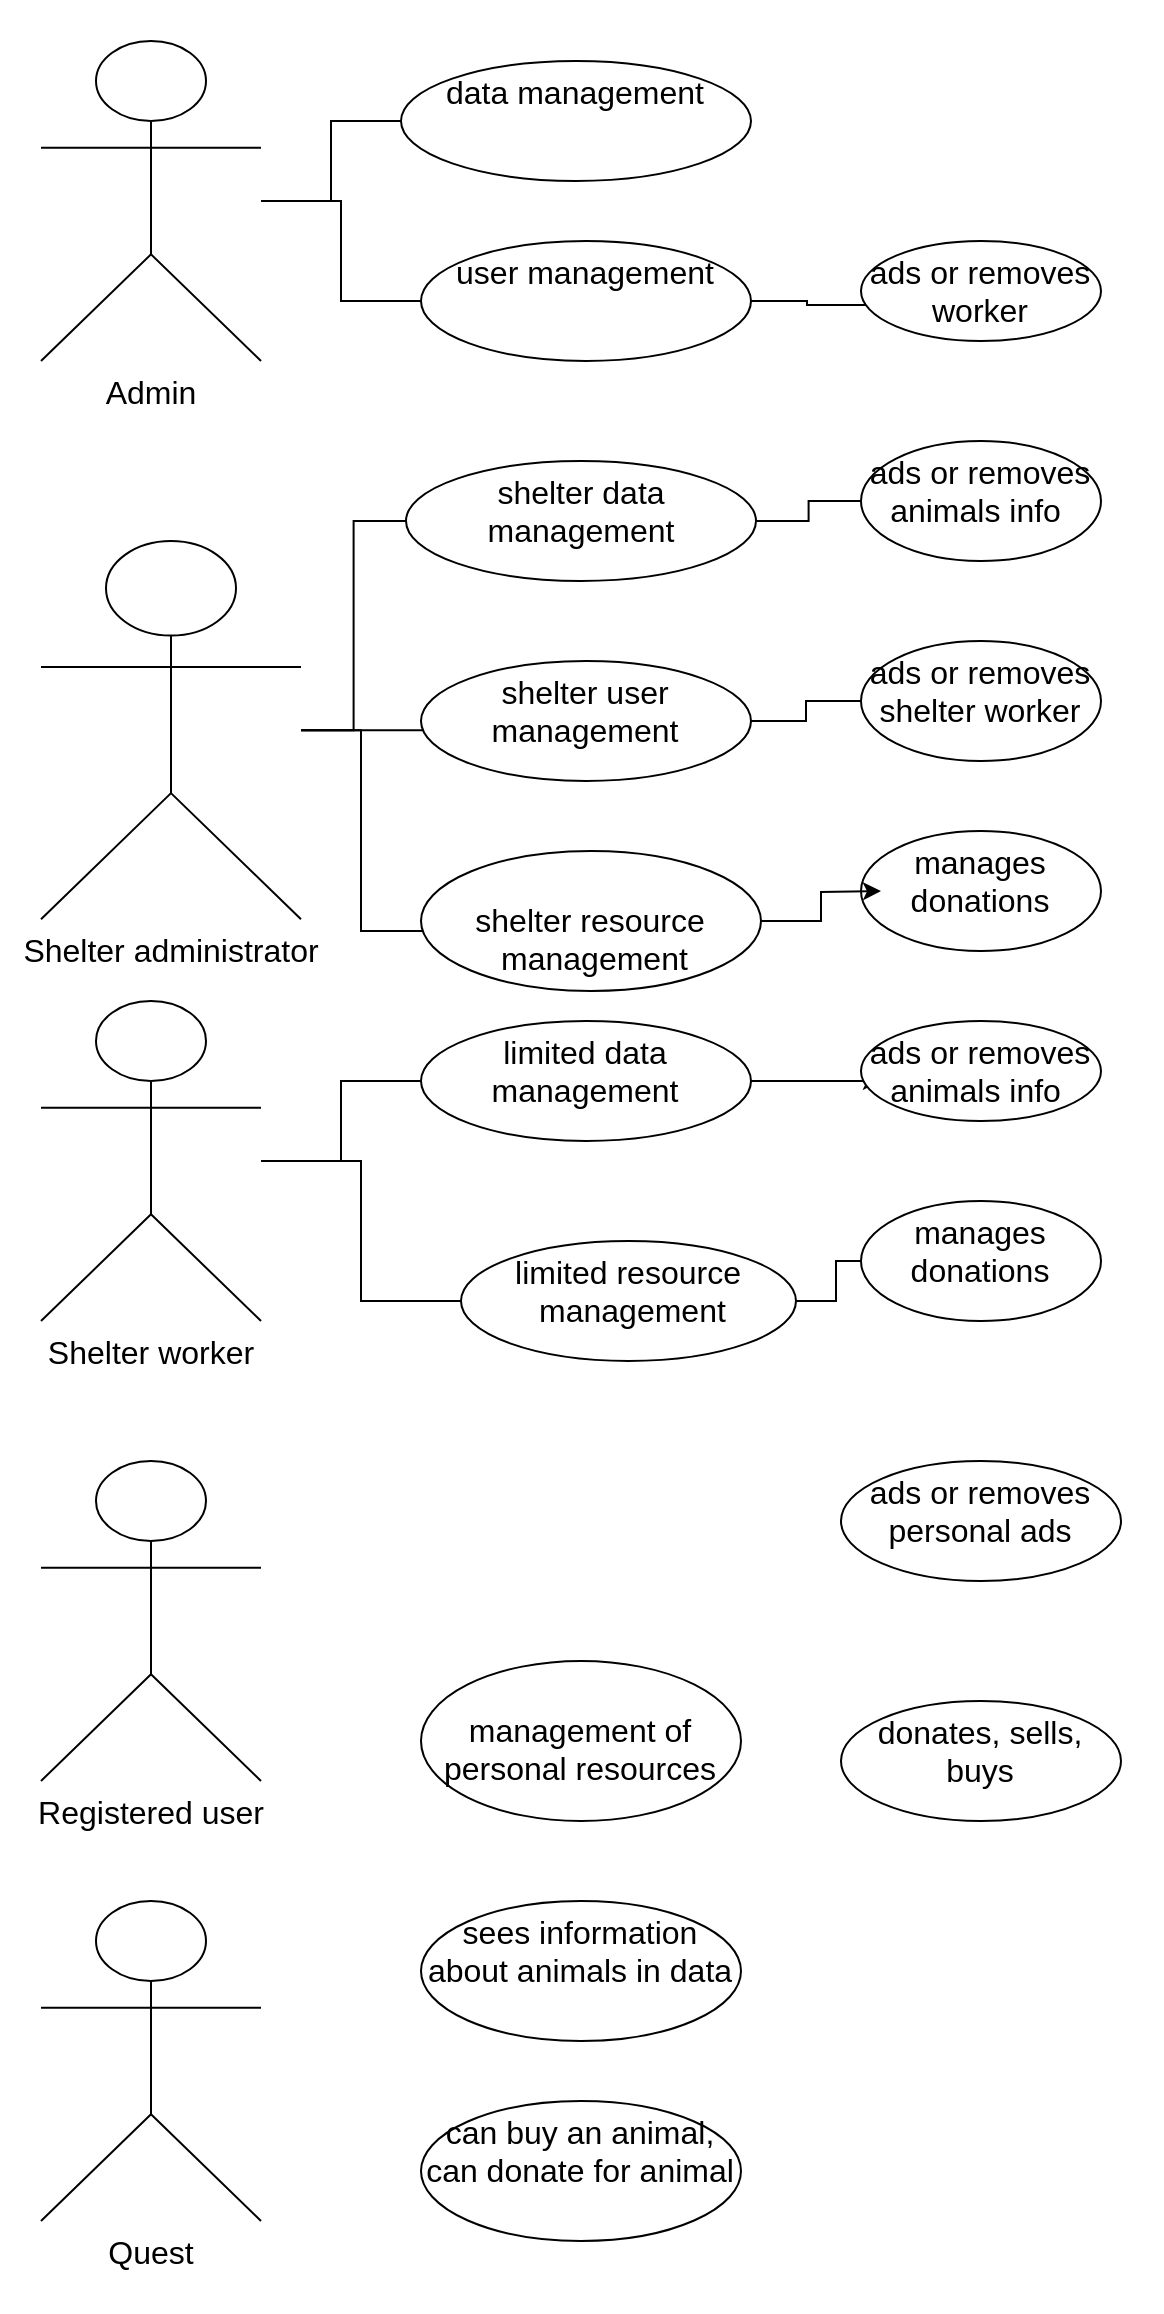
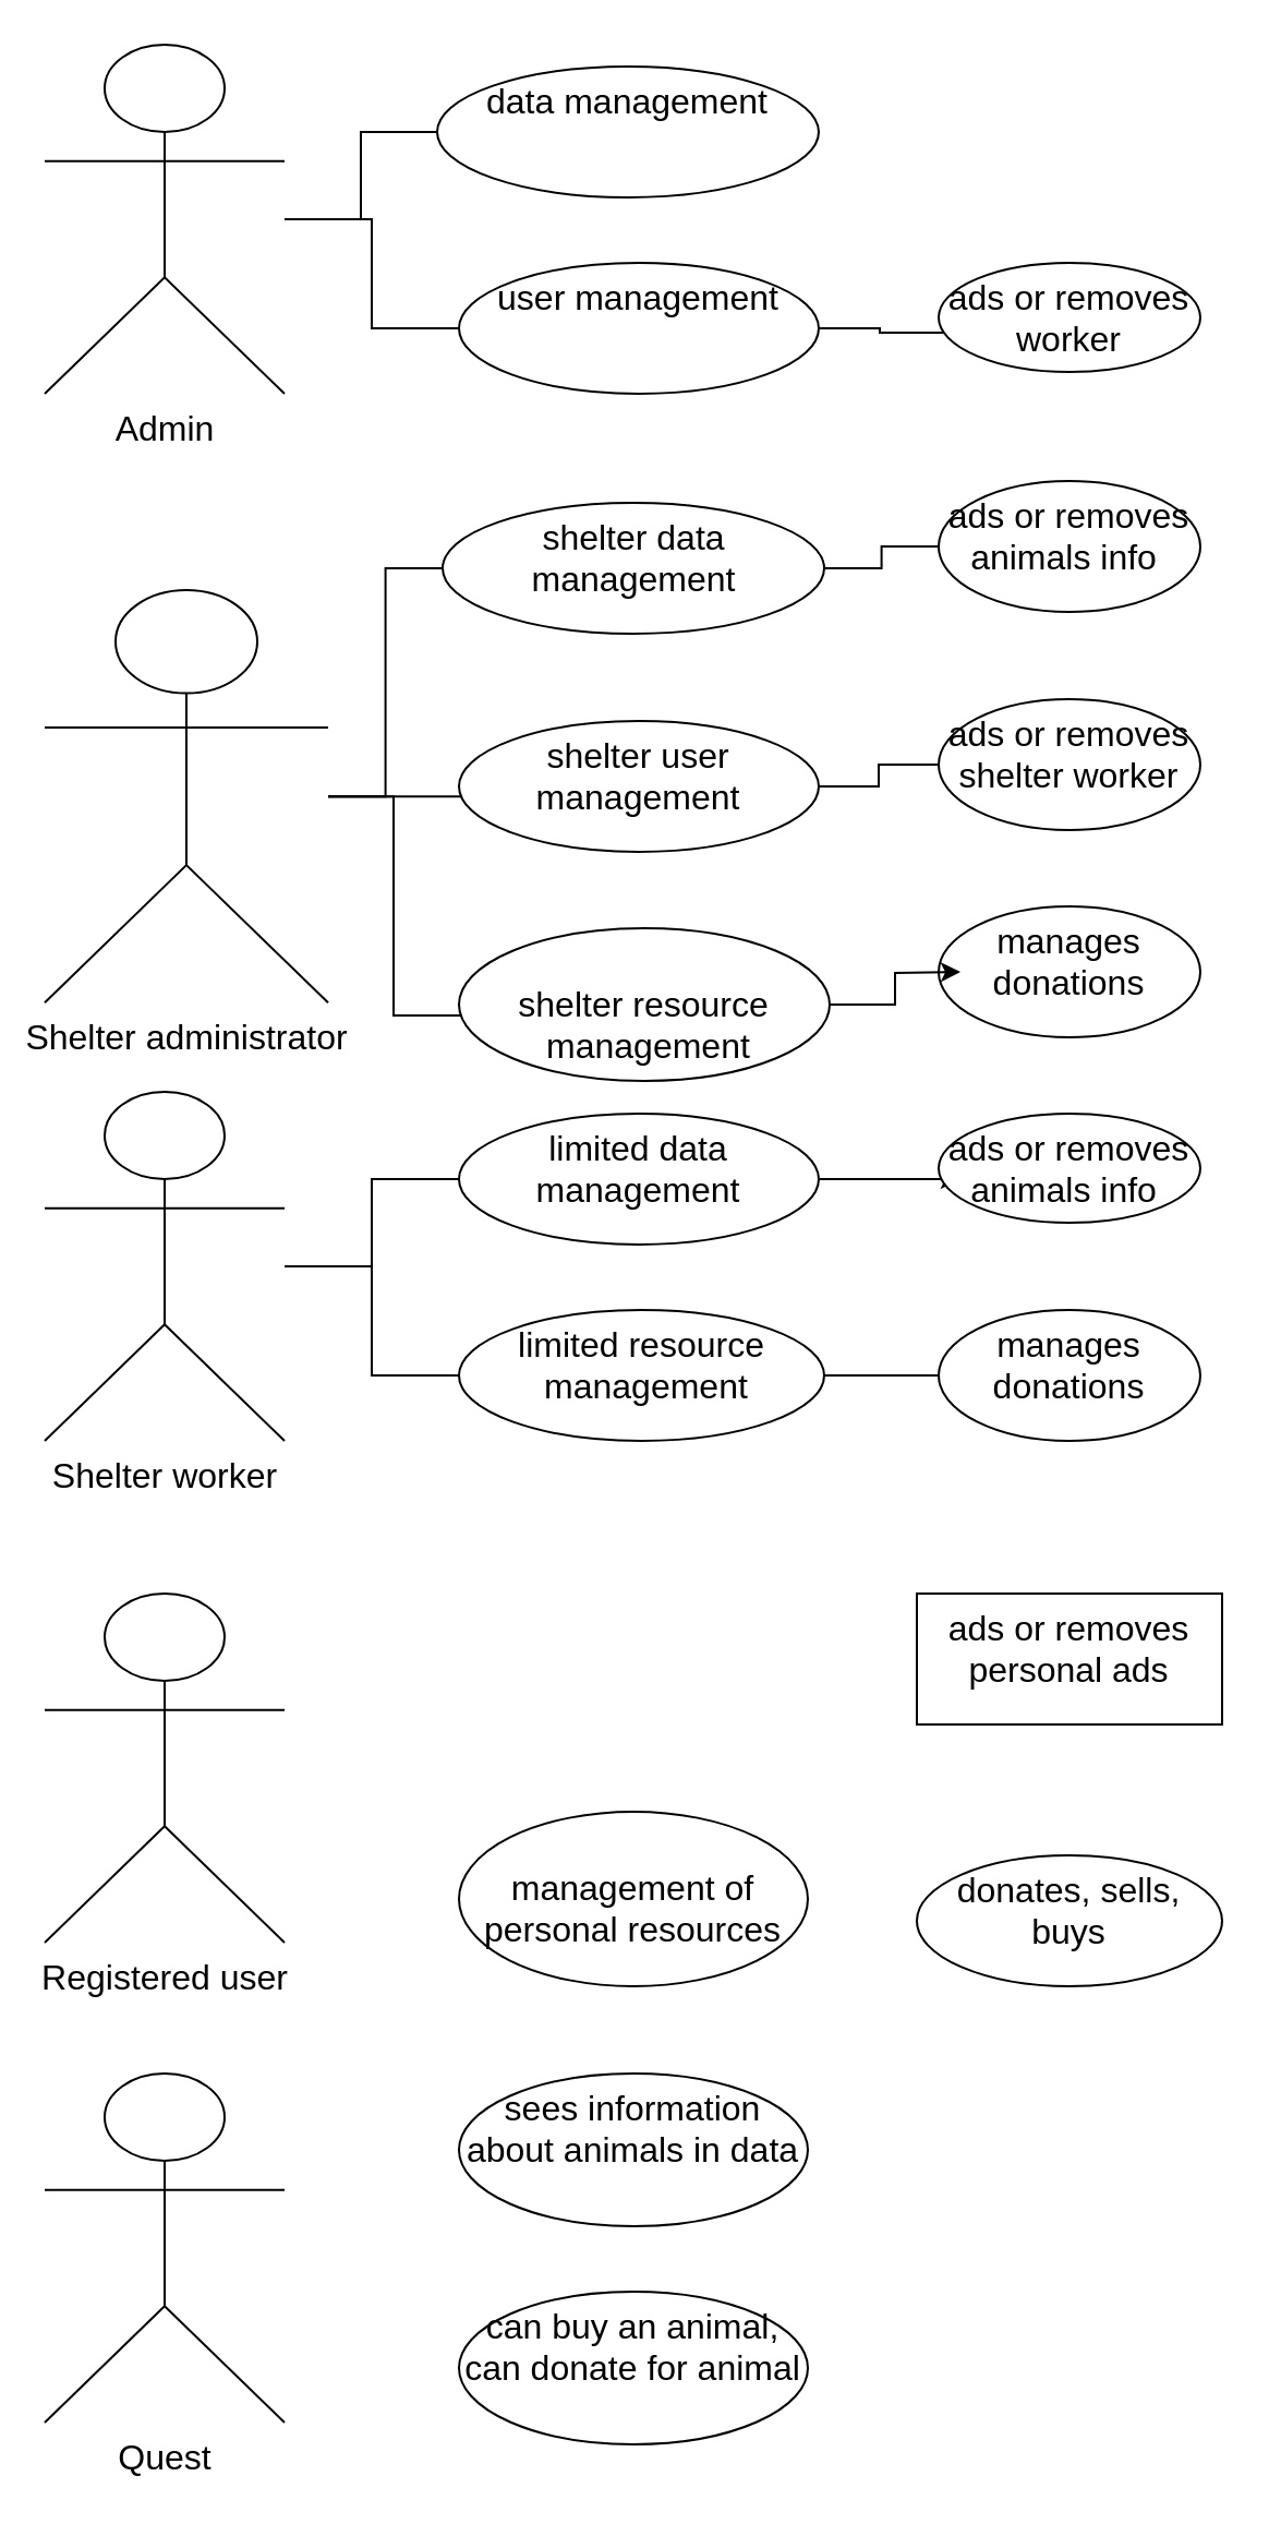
  <mxCell id="0" />
  <mxCell id="1" parent="0" />
  <mxCell id="2" style="edgeStyle=orthogonalEdgeStyle;rounded=0;orthogonalLoop=1;jettySize=auto;html=1;entryX=0.057;entryY=0.5;entryDx=0;entryDy=0;entryPerimeter=0;fontSize=16;" edge="1" parent="1" source="4" target="8"><mxGeometry relative="1" as="geometry" /></mxCell>
  <mxCell id="3" style="edgeStyle=orthogonalEdgeStyle;rounded=0;orthogonalLoop=1;jettySize=auto;html=1;fontSize=16;entryX=0.182;entryY=0.5;entryDx=0;entryDy=0;entryPerimeter=0;" edge="1" parent="1" source="4" target="14"><mxGeometry relative="1" as="geometry" /></mxCell>
  <mxCell id="4" value="&lt;font style=&quot;font-size: 16px&quot;&gt;Admin&lt;/font&gt;" style="shape=umlActor;verticalLabelPosition=bottom;verticalAlign=top;html=1;outlineConnect=0;" vertex="1" parent="1"><mxGeometry x="20" y="20" width="110" height="160" as="geometry" /></mxCell>
  <mxCell id="5" style="edgeStyle=orthogonalEdgeStyle;rounded=0;orthogonalLoop=1;jettySize=auto;html=1;entryX=0.121;entryY=0.5;entryDx=0;entryDy=0;entryPerimeter=0;fontSize=16;" edge="1" parent="1" source="7" target="25"><mxGeometry relative="1" as="geometry" /></mxCell>
  <mxCell id="6" style="edgeStyle=orthogonalEdgeStyle;rounded=0;orthogonalLoop=1;jettySize=auto;html=1;entryX=0.119;entryY=0.5;entryDx=0;entryDy=0;entryPerimeter=0;fontSize=16;" edge="1" parent="1" source="7" target="27"><mxGeometry relative="1" as="geometry" /></mxCell>
  <mxCell id="7" value="&lt;font style=&quot;font-size: 16px&quot;&gt;Shelter worker&lt;/font&gt;" style="shape=umlActor;verticalLabelPosition=bottom;verticalAlign=top;html=1;outlineConnect=0;" vertex="1" parent="1"><mxGeometry x="20" y="500" width="110" height="160" as="geometry" /></mxCell>
  <mxCell id="8" value="&lt;font style=&quot;font-size: 16px&quot;&gt;data management&lt;/font&gt;" style="ellipse;whiteSpace=wrap;html=1;verticalAlign=top;" vertex="1" parent="1"><mxGeometry x="200" y="30" width="175" height="60" as="geometry" /></mxCell>
  <mxCell id="9" style="edgeStyle=orthogonalEdgeStyle;rounded=0;orthogonalLoop=1;jettySize=auto;html=1;entryX=0.1;entryY=0.5;entryDx=0;entryDy=0;entryPerimeter=0;fontSize=16;" edge="1" parent="1" source="12" target="19"><mxGeometry relative="1" as="geometry" /></mxCell>
  <mxCell id="10" style="edgeStyle=orthogonalEdgeStyle;rounded=0;orthogonalLoop=1;jettySize=auto;html=1;entryX=0.121;entryY=0.576;entryDx=0;entryDy=0;entryPerimeter=0;fontSize=16;" edge="1" parent="1" source="12" target="21"><mxGeometry relative="1" as="geometry" /></mxCell>
  <mxCell id="11" style="edgeStyle=orthogonalEdgeStyle;rounded=0;orthogonalLoop=1;jettySize=auto;html=1;entryX=0.118;entryY=0.571;entryDx=0;entryDy=0;entryPerimeter=0;fontSize=16;" edge="1" parent="1" source="12" target="34"><mxGeometry relative="1" as="geometry" /></mxCell>
  <mxCell id="12" value="Shelter administrator&lt;br&gt;" style="shape=umlActor;verticalLabelPosition=bottom;verticalAlign=top;html=1;outlineConnect=0;fontSize=16;" vertex="1" parent="1"><mxGeometry x="20" y="270" width="130" height="189.09" as="geometry" /></mxCell>
  <mxCell id="13" style="edgeStyle=orthogonalEdgeStyle;rounded=0;orthogonalLoop=1;jettySize=auto;html=1;entryX=0.25;entryY=0.64;entryDx=0;entryDy=0;entryPerimeter=0;fontSize=16;" edge="1" parent="1" source="14" target="17"><mxGeometry relative="1" as="geometry"><Array as="points"><mxPoint x="403" y="150" /><mxPoint x="403" y="152" /></Array></mxGeometry></mxCell>
  <mxCell id="14" value="&lt;font style=&quot;font-size: 16px&quot;&gt;user management&lt;/font&gt;" style="ellipse;whiteSpace=wrap;html=1;verticalAlign=top;" vertex="1" parent="1"><mxGeometry x="210" y="120" width="165" height="60" as="geometry" /></mxCell>
  <mxCell id="15" value="&lt;font style=&quot;font-size: 16px&quot;&gt;Registered user&lt;/font&gt;" style="shape=umlActor;verticalLabelPosition=bottom;verticalAlign=top;html=1;outlineConnect=0;" vertex="1" parent="1"><mxGeometry x="20" y="730" width="110" height="160" as="geometry" /></mxCell>
  <mxCell id="16" value="&lt;font style=&quot;font-size: 16px&quot;&gt;Quest&lt;br&gt;&lt;br&gt;&lt;/font&gt;" style="shape=umlActor;verticalLabelPosition=bottom;verticalAlign=top;html=1;outlineConnect=0;" vertex="1" parent="1"><mxGeometry x="20" y="950" width="110" height="160" as="geometry" /></mxCell>
  <mxCell id="17" value="&lt;span style=&quot;font-size: 16px&quot;&gt;ads or removes worker&lt;/span&gt;" style="ellipse;whiteSpace=wrap;html=1;verticalAlign=top;" vertex="1" parent="1"><mxGeometry x="430" y="120" width="120" height="50" as="geometry" /></mxCell>
  <mxCell id="18" style="edgeStyle=orthogonalEdgeStyle;rounded=0;orthogonalLoop=1;jettySize=auto;html=1;entryX=0.25;entryY=0.5;entryDx=0;entryDy=0;entryPerimeter=0;fontSize=16;" edge="1" parent="1" source="19" target="35"><mxGeometry relative="1" as="geometry" /></mxCell>
  <mxCell id="19" value="&lt;span style=&quot;font-size: 16px&quot;&gt;shelter data management&lt;/span&gt;" style="ellipse;whiteSpace=wrap;html=1;verticalAlign=top;" vertex="1" parent="1"><mxGeometry x="202.5" y="230" width="175" height="60" as="geometry" /></mxCell>
  <mxCell id="20" style="edgeStyle=orthogonalEdgeStyle;rounded=0;orthogonalLoop=1;jettySize=auto;html=1;entryX=0.333;entryY=0.5;entryDx=0;entryDy=0;entryPerimeter=0;fontSize=16;endArrow=open;" edge="1" parent="1" source="21" target="22"><mxGeometry relative="1" as="geometry" /></mxCell>
  <mxCell id="21" value="&lt;span style=&quot;font-size: 16px&quot;&gt;shelter user management&lt;/span&gt;" style="ellipse;whiteSpace=wrap;html=1;verticalAlign=top;" vertex="1" parent="1"><mxGeometry x="210" y="330" width="165" height="60" as="geometry" /></mxCell>
  <mxCell id="22" value="&lt;span style=&quot;font-size: 16px&quot;&gt;ads or removes shelter worker&lt;/span&gt;" style="ellipse;whiteSpace=wrap;html=1;verticalAlign=top;" vertex="1" parent="1"><mxGeometry x="430" y="320" width="120" height="60" as="geometry" /></mxCell>
  <mxCell id="23" value="&lt;span style=&quot;font-size: 16px&quot;&gt;manages donations&lt;/span&gt;" style="ellipse;whiteSpace=wrap;html=1;verticalAlign=top;" vertex="1" parent="1"><mxGeometry x="430" y="415" width="120" height="60" as="geometry" /></mxCell>
  <mxCell id="24" style="edgeStyle=orthogonalEdgeStyle;rounded=0;orthogonalLoop=1;jettySize=auto;html=1;entryX=0.083;entryY=0.6;entryDx=0;entryDy=0;entryPerimeter=0;fontSize=16;" edge="1" parent="1" source="25" target="36"><mxGeometry relative="1" as="geometry" /></mxCell>
  <mxCell id="25" value="&lt;span style=&quot;font-size: 16px&quot;&gt;limited data management&lt;/span&gt;" style="ellipse;whiteSpace=wrap;html=1;verticalAlign=top;" vertex="1" parent="1"><mxGeometry x="210" y="510" width="165" height="60" as="geometry" /></mxCell>
  <mxCell id="26" style="edgeStyle=orthogonalEdgeStyle;rounded=0;orthogonalLoop=1;jettySize=auto;html=1;entryX=0.083;entryY=0.5;entryDx=0;entryDy=0;entryPerimeter=0;fontSize=16;" edge="1" parent="1" source="27" target="37"><mxGeometry relative="1" as="geometry" /></mxCell>
- <mxCell id="27" value="&lt;span style=&quot;font-size: 16px&quot;&gt;limited resource&lt;br&gt;&amp;nbsp;management&lt;/span&gt;" style="ellipse;whiteSpace=wrap;html=1;verticalAlign=top;" vertex="1" parent="1"><mxGeometry x="230" y="620" width="167.5" height="60" as="geometry" /></mxCell>
+ <mxCell id="27" value="&lt;span style=&quot;font-size: 16px&quot;&gt;limited resource&lt;br&gt;&amp;nbsp;management&lt;/span&gt;" style="ellipse;whiteSpace=wrap;html=1;verticalAlign=top;" vertex="1" parent="1"><mxGeometry x="210" y="600" width="167.5" height="60" as="geometry" /></mxCell>
  <mxCell id="28" value="&lt;span style=&quot;font-size: 16px&quot;&gt;&amp;nbsp;&lt;br&gt;management of personal resources&lt;/span&gt;" style="ellipse;whiteSpace=wrap;html=1;verticalAlign=top;" vertex="1" parent="1"><mxGeometry x="210" y="830" width="160" height="80" as="geometry" /></mxCell>
- <mxCell id="29" value="&lt;span style=&quot;font-size: 16px&quot;&gt;ads or removes personal ads&lt;/span&gt;" style="ellipse;whiteSpace=wrap;html=1;verticalAlign=top;" vertex="1" parent="1"><mxGeometry x="420" y="730" width="140" height="60" as="geometry" /></mxCell>
+ <mxCell id="29" value="&lt;span style=&quot;font-size: 16px&quot;&gt;ads or removes personal ads&lt;/span&gt;" style="whiteSpace=wrap;html=1;verticalAlign=top;rounded=0;" vertex="1" parent="1"><mxGeometry x="420" y="730" width="140" height="60" as="geometry" /></mxCell>
  <mxCell id="30" value="&lt;span style=&quot;font-size: 16px&quot;&gt;donates, sells, buys&lt;/span&gt;" style="ellipse;whiteSpace=wrap;html=1;verticalAlign=top;" vertex="1" parent="1"><mxGeometry x="420" y="850" width="140" height="60" as="geometry" /></mxCell>
  <mxCell id="31" value="&lt;font style=&quot;font-size: 16px&quot;&gt;sees information about animals in data&lt;/font&gt;" style="ellipse;whiteSpace=wrap;html=1;verticalAlign=top;" vertex="1" parent="1"><mxGeometry x="210" y="950" width="160" height="70" as="geometry" /></mxCell>
  <mxCell id="32" value="&lt;span style=&quot;font-size: 16px&quot;&gt;can buy an animal, can donate for animal&lt;br&gt;&lt;br&gt;&lt;/span&gt;" style="ellipse;whiteSpace=wrap;html=1;verticalAlign=top;" vertex="1" parent="1"><mxGeometry x="210" y="1050" width="160" height="70" as="geometry" /></mxCell>
  <mxCell id="33" style="edgeStyle=orthogonalEdgeStyle;rounded=0;orthogonalLoop=1;jettySize=auto;html=1;fontSize=16;" edge="1" parent="1" source="34"><mxGeometry relative="1" as="geometry"><mxPoint x="440" y="445" as="targetPoint" /></mxGeometry></mxCell>
  <mxCell id="34" value="&lt;span style=&quot;font-size: 16px&quot;&gt;&lt;br&gt;shelter resource&lt;br&gt;&amp;nbsp;management&lt;/span&gt;" style="ellipse;whiteSpace=wrap;html=1;verticalAlign=top;" vertex="1" parent="1"><mxGeometry x="210" y="425" width="170" height="70" as="geometry" /></mxCell>
  <mxCell id="35" value="&lt;span style=&quot;font-size: 16px&quot;&gt;ads or removes animals info&amp;nbsp;&lt;/span&gt;" style="ellipse;whiteSpace=wrap;html=1;verticalAlign=top;" vertex="1" parent="1"><mxGeometry x="430" y="220" width="120" height="60" as="geometry" /></mxCell>
  <mxCell id="36" value="&lt;span style=&quot;font-size: 16px&quot;&gt;ads or removes animals info&amp;nbsp;&lt;/span&gt;" style="ellipse;whiteSpace=wrap;html=1;verticalAlign=top;" vertex="1" parent="1"><mxGeometry x="430" y="510" width="120" height="50" as="geometry" /></mxCell>
  <mxCell id="37" value="&lt;span style=&quot;font-size: 16px&quot;&gt;manages donations&lt;/span&gt;" style="ellipse;whiteSpace=wrap;html=1;verticalAlign=top;" vertex="1" parent="1"><mxGeometry x="430" y="600" width="120" height="60" as="geometry" /></mxCell>
